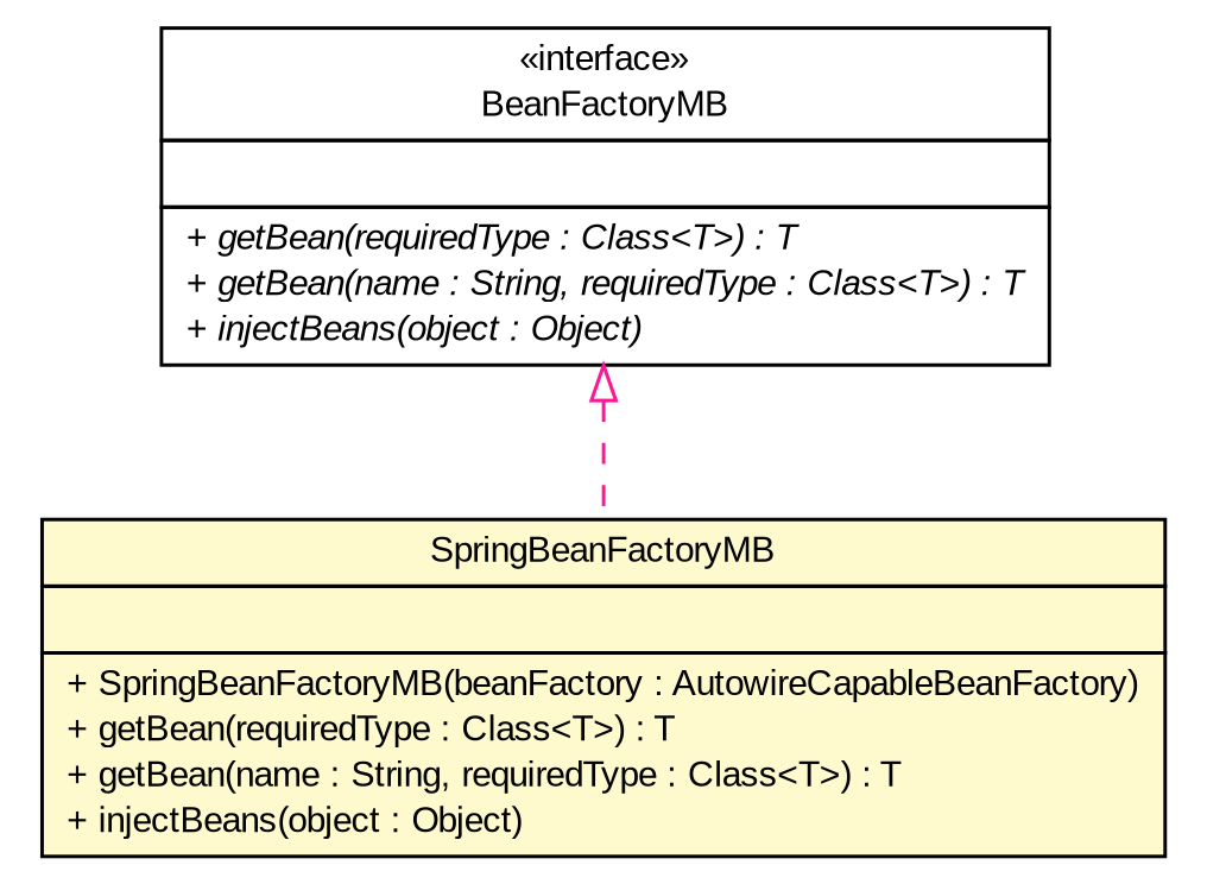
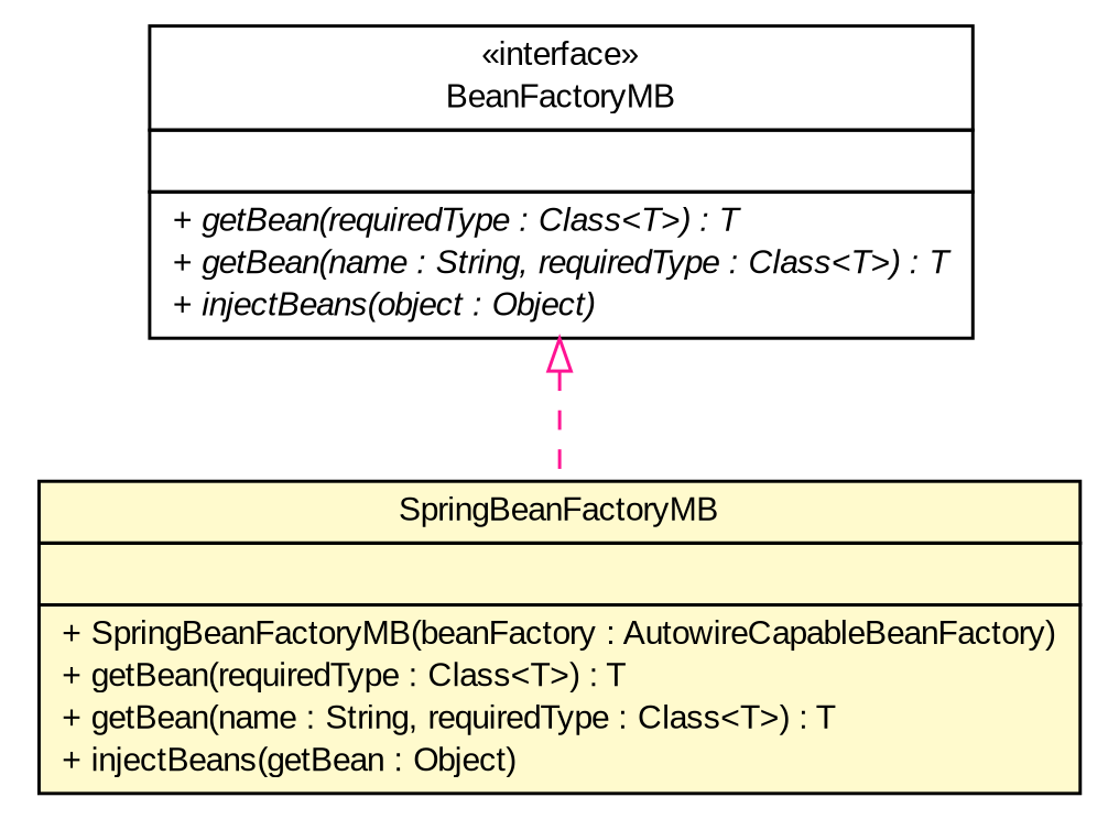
  digraph {
    nodesep=0.25
    ranksep=0.5
    node [fontcolor=black fontname=arial fontsize=10.0 shape=plaintext]
    n1 [label=<<table title="br.gov.to.sefaz.presentation.managedbean.BeanFactoryMB" border="0" cellborder="1" cellspacing="0" cellpadding="2" port="p" href="../BeanFactoryMB.html"> 		<tr><td><table border="0" cellspacing="0" cellpadding="1"> <tr><td align="center" balign="center"> &#171;interface&#187; </td></tr> <tr><td align="center" balign="center"> BeanFactoryMB </td></tr> 		</table></td></tr> 		<tr><td><table border="0" cellspacing="0" cellpadding="1"> <tr><td align="left" balign="left">  </td></tr> 		</table></td></tr> 		<tr><td><table border="0" cellspacing="0" cellpadding="1"> <tr><td align="left" balign="left"><font face="arial italic" point-size="10.0"> + getBean(requiredType : Class&lt;T&gt;) : T </font></td></tr> <tr><td align="left" balign="left"><font face="arial italic" point-size="10.0"> + getBean(name : String, requiredType : Class&lt;T&gt;) : T </font></td></tr> <tr><td align="left" balign="left"><font face="arial italic" point-size="10.0"> + injectBeans(object : Object) </font></td></tr> 		</table></td></tr> 		</table>>]
-   n2 [label=<<table title="br.gov.to.sefaz.presentation.managedbean.impl.SpringBeanFactoryMB" border="0" cellborder="1" cellspacing="0" cellpadding="2" port="p" bgcolor="lemonChiffon" href="./SpringBeanFactoryMB.html"> 		<tr><td><table border="0" cellspacing="0" cellpadding="1"> <tr><td align="center" balign="center"> SpringBeanFactoryMB </td></tr> 		</table></td></tr> 		<tr><td><table border="0" cellspacing="0" cellpadding="1"> <tr><td align="left" balign="left">  </td></tr> 		</table></td></tr> 		<tr><td><table border="0" cellspacing="0" cellpadding="1"> <tr><td align="left" balign="left"> + SpringBeanFactoryMB(beanFactory : AutowireCapableBeanFactory) </td></tr> <tr><td align="left" balign="left"> + getBean(requiredType : Class&lt;T&gt;) : T </td></tr> <tr><td align="left" balign="left"> + getBean(name : String, requiredType : Class&lt;T&gt;) : T </td></tr> <tr><td align="left" balign="left"> + injectBeans(object : Object) </td></tr> 		</table></td></tr> 		</table>>]
+   n2 [label=<<table title="br.gov.to.sefaz.presentation.managedbean.impl.SpringBeanFactoryMB" border="0" cellborder="1" cellspacing="0" cellpadding="2" port="p" bgcolor="lemonChiffon" href="./SpringBeanFactoryMB.html"> 		<tr><td><table border="0" cellspacing="0" cellpadding="1"> <tr><td align="center" balign="center"> SpringBeanFactoryMB </td></tr> 		</table></td></tr> 		<tr><td><table border="0" cellspacing="0" cellpadding="1"> <tr><td align="left" balign="left">  </td></tr> 		</table></td></tr> 		<tr><td><table border="0" cellspacing="0" cellpadding="1"> <tr><td align="left" balign="left"> + SpringBeanFactoryMB(beanFactory : AutowireCapableBeanFactory) </td></tr> <tr><td align="left" balign="left"> + getBean(requiredType : Class&lt;T&gt;) : T </td></tr> <tr><td align="left" balign="left"> + getBean(name : String, requiredType : Class&lt;T&gt;) : T </td></tr> <tr><td align="left" balign="left"> + injectBeans(getBean : Object) </td></tr> 		</table></td></tr> 		</table>>]
    n1 -> n2 [arrowtail=empty dir=back fontname=arial fontsize=10 headport=p labelfontname=arial labelfontsize=10 style=dashed tailport=p color=deeppink]
  }
